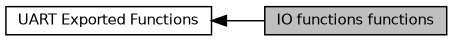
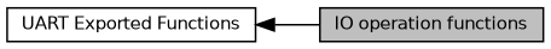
  digraph {
    rankdir=LR
    node [color=black fontname=Helvetica fontsize=10 shape=record style=filled]
-   n1 [fillcolor=grey75 fontcolor=black height=0.2 label="IO functions functions" width=0.4]
+   n1 [fillcolor=grey75 fontcolor=black height=0.2 label="IO operation functions" width=0.4]
    n2 [fillcolor=white height=0.2 label="UART Exported Functions" width=0.4]
    n2 -> n1 [dir=back fontname=Helvetica fontsize=10 labelfontname=Helvetica labelfontsize=10 shape=plaintext style=solid]
  }
